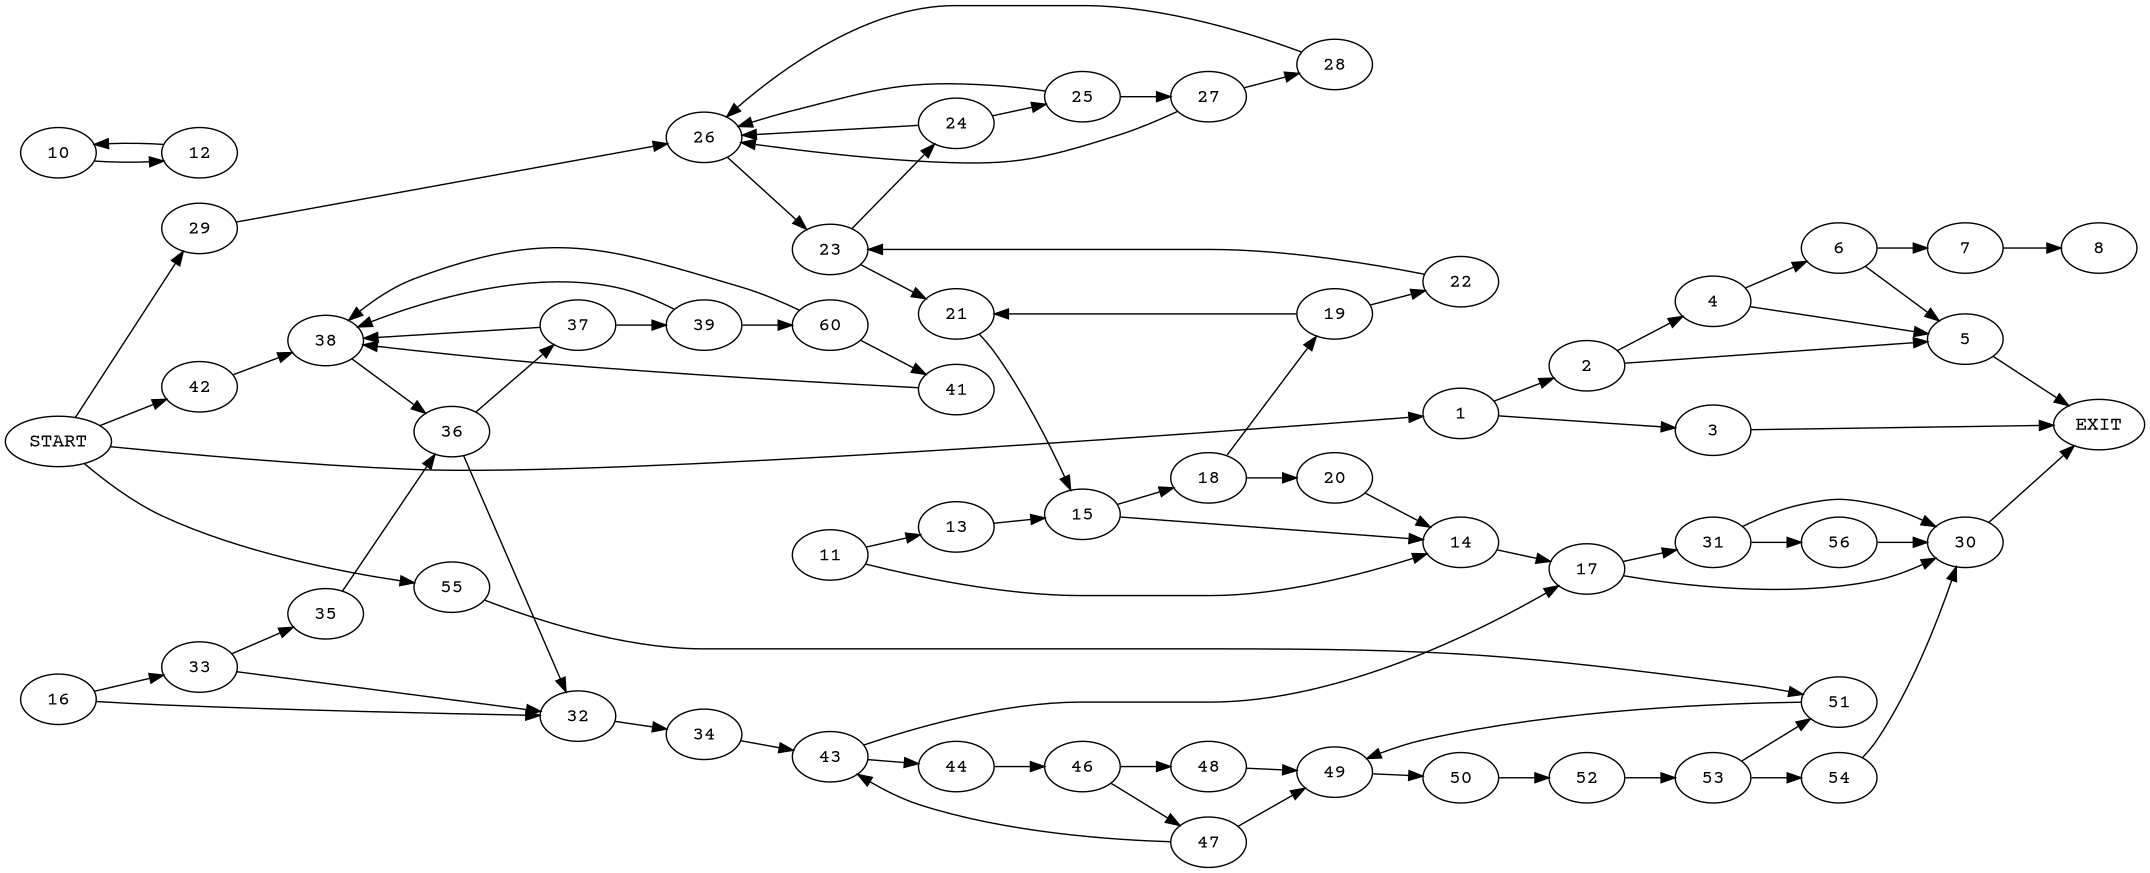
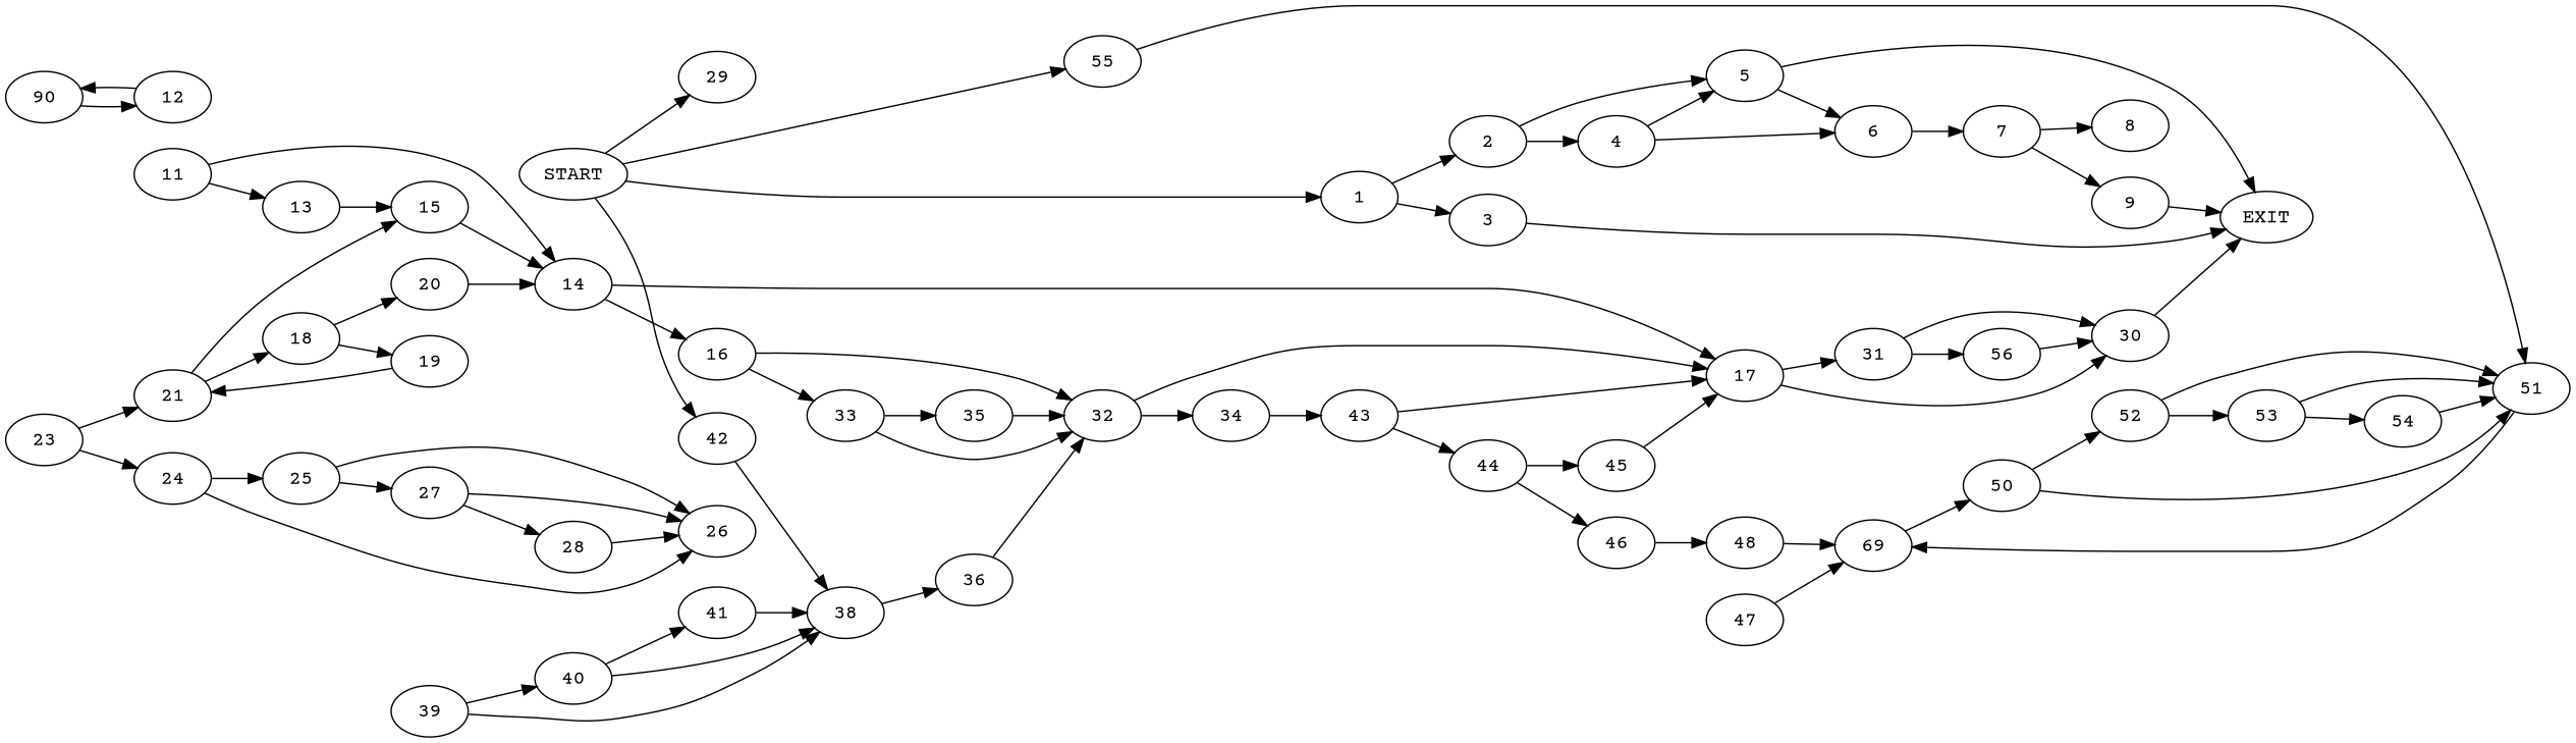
  digraph {
    fontname="Courier Prime"
    rankdir=LR
    node [fontname="Courier Prime"]
    edge [fontname="Courier Prime"]
    n1 [label=START]
    1
    29
    42
    55
    2
    3
    26
    38
    51
    n11 [label=EXIT]
    4
    5
    6
    7
    8
-   10
+   9
+   10 [label=90]
    12
    11
    13
    14
    15
    16
    17
    18
    32
    33
    30
    31
    19
    20
    34
    35
    56
    21
-   22
    23
    24
    25
    27
    28
    43
    36
    44
-   37
    39
-   40 [label=60]
+   40
    41
+   45
    46
    47
    48
-   49
+   49 [label=69]
    50
    52
    53
    54
    n1 -> 1
    n1 -> 29
    n1 -> 42
    n1 -> 55
    1 -> 2
    1 -> 3
-   29 -> 26
    42 -> 38
    55 -> 51
    2 -> 4
    2 -> 5
    3 -> n11
-   26 -> 23
    38 -> 36
    51 -> 49
    4 -> 5
    4 -> 6
    5 -> n11
-   6 -> 5
+   5 -> 6
    6 -> 7
    7 -> 8
+   7 -> 9
+   9 -> n11
    10 -> 12
    12 -> 10
    11 -> 13
    11 -> 14
    13 -> 15
+   14 -> 16
    14 -> 17
    15 -> 14
-   15 -> 18
+   21 -> 18
    16 -> 32
    16 -> 33
    17 -> 30
    17 -> 31
    18 -> 19
    18 -> 20
+   32 -> 17
    32 -> 34
    33 -> 32
    33 -> 35
    30 -> n11
    31 -> 30
    31 -> 56
    19 -> 21
-   19 -> 22
    20 -> 14
    34 -> 43
-   35 -> 36
+   35 -> 32
    56 -> 30
    21 -> 15
-   22 -> 23
    23 -> 21
    23 -> 24
    24 -> 26
    24 -> 25
    25 -> 26
    25 -> 27
    27 -> 26
    27 -> 28
    28 -> 26
    43 -> 17
    43 -> 44
    36 -> 32
-   36 -> 37
+   44 -> 45
    44 -> 46
-   37 -> 38
-   37 -> 39
    39 -> 38
    39 -> 40
    40 -> 38
    40 -> 41
    41 -> 38
-   46 -> 47
+   45 -> 17
    46 -> 48
-   47 -> 43
    47 -> 49
    48 -> 49
    49 -> 50
+   50 -> 51
    50 -> 52
+   52 -> 51
    52 -> 53
    53 -> 51
    53 -> 54
-   54 -> 30
+   54 -> 51
  }
